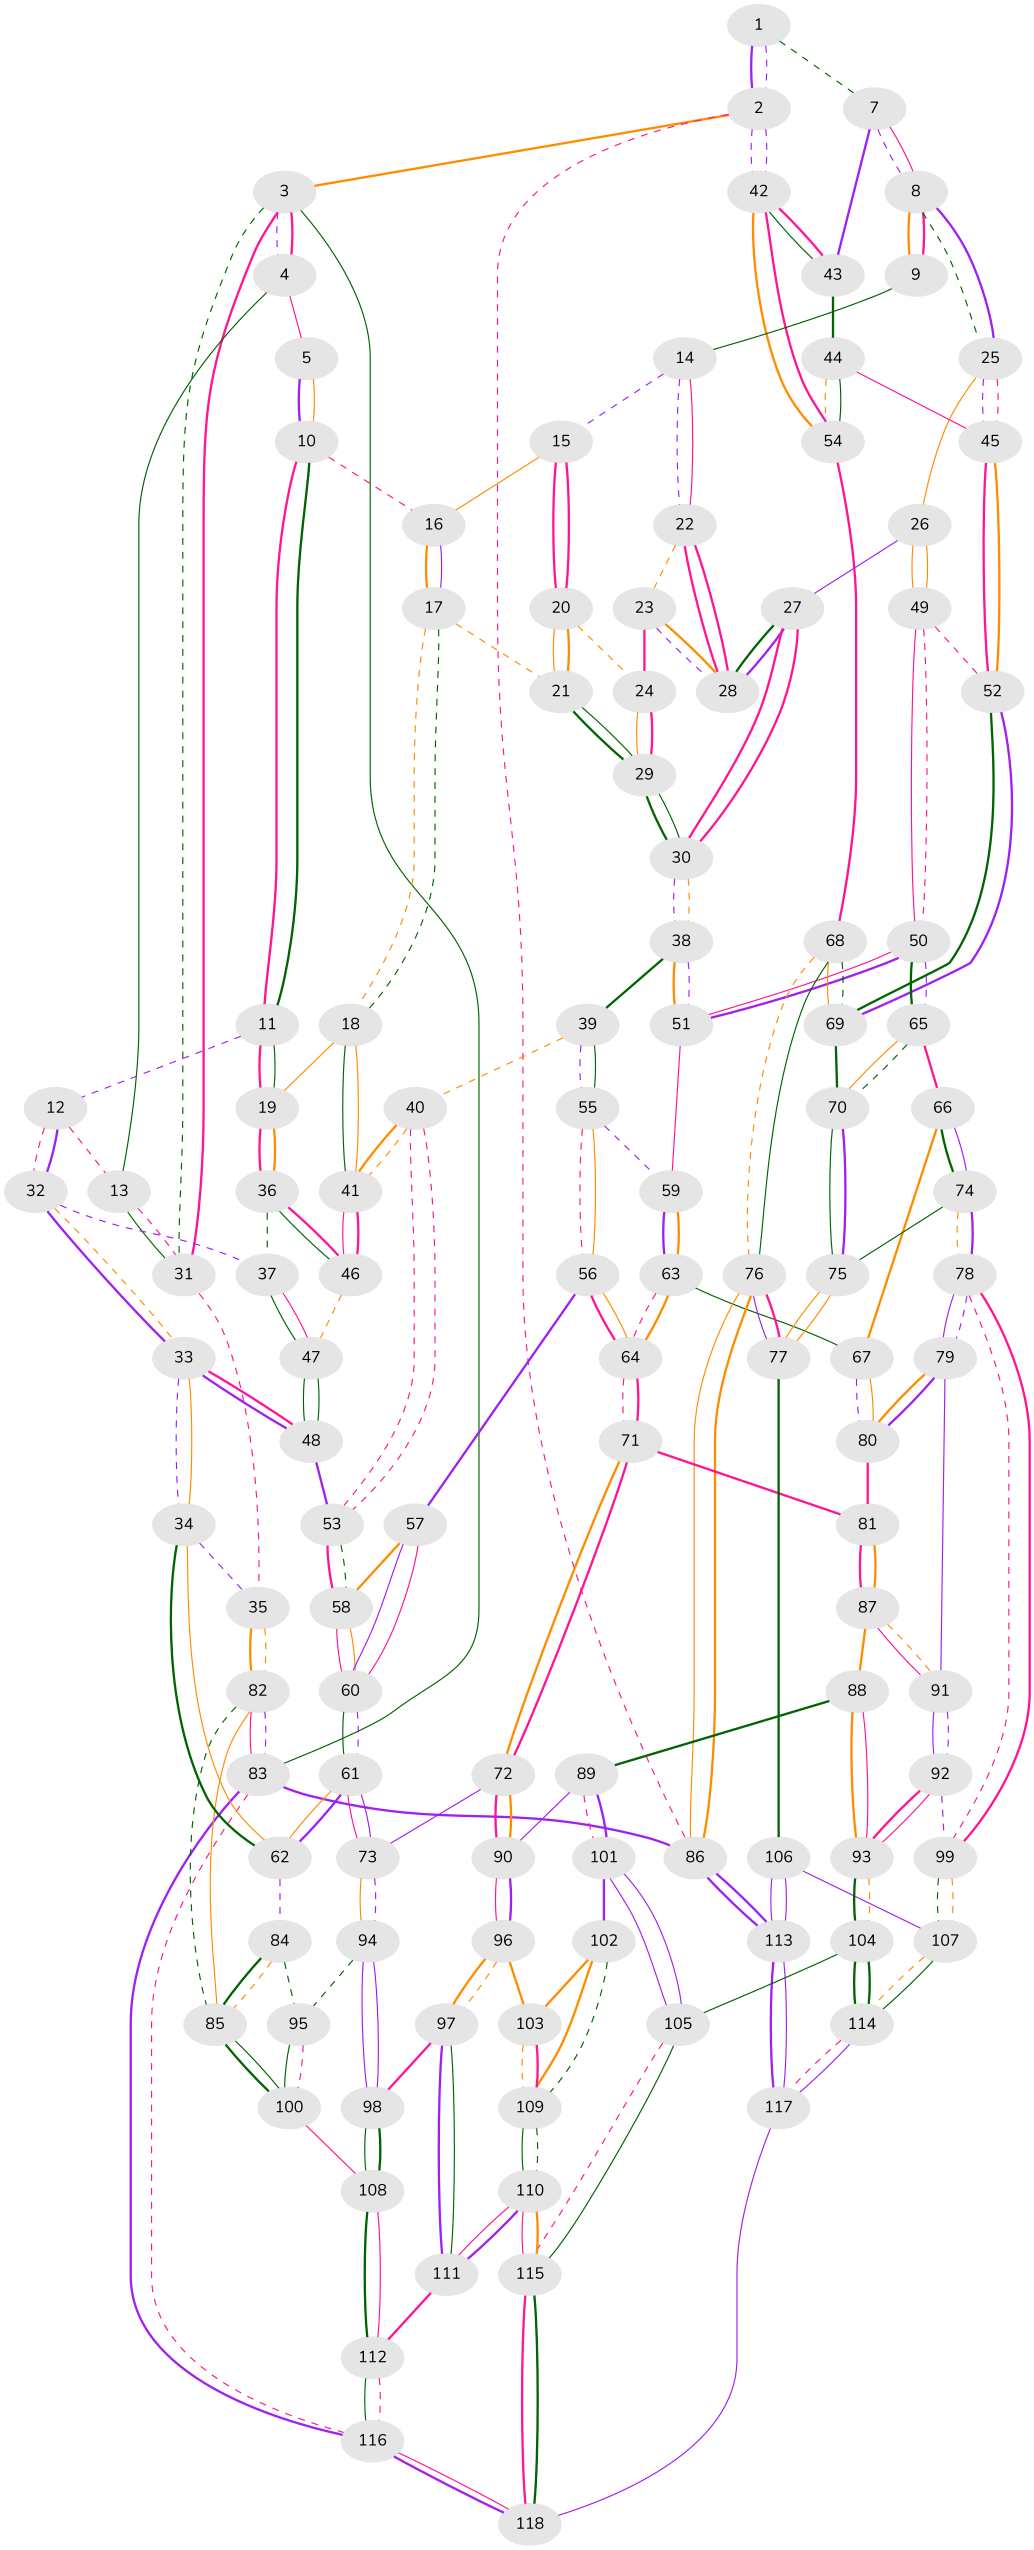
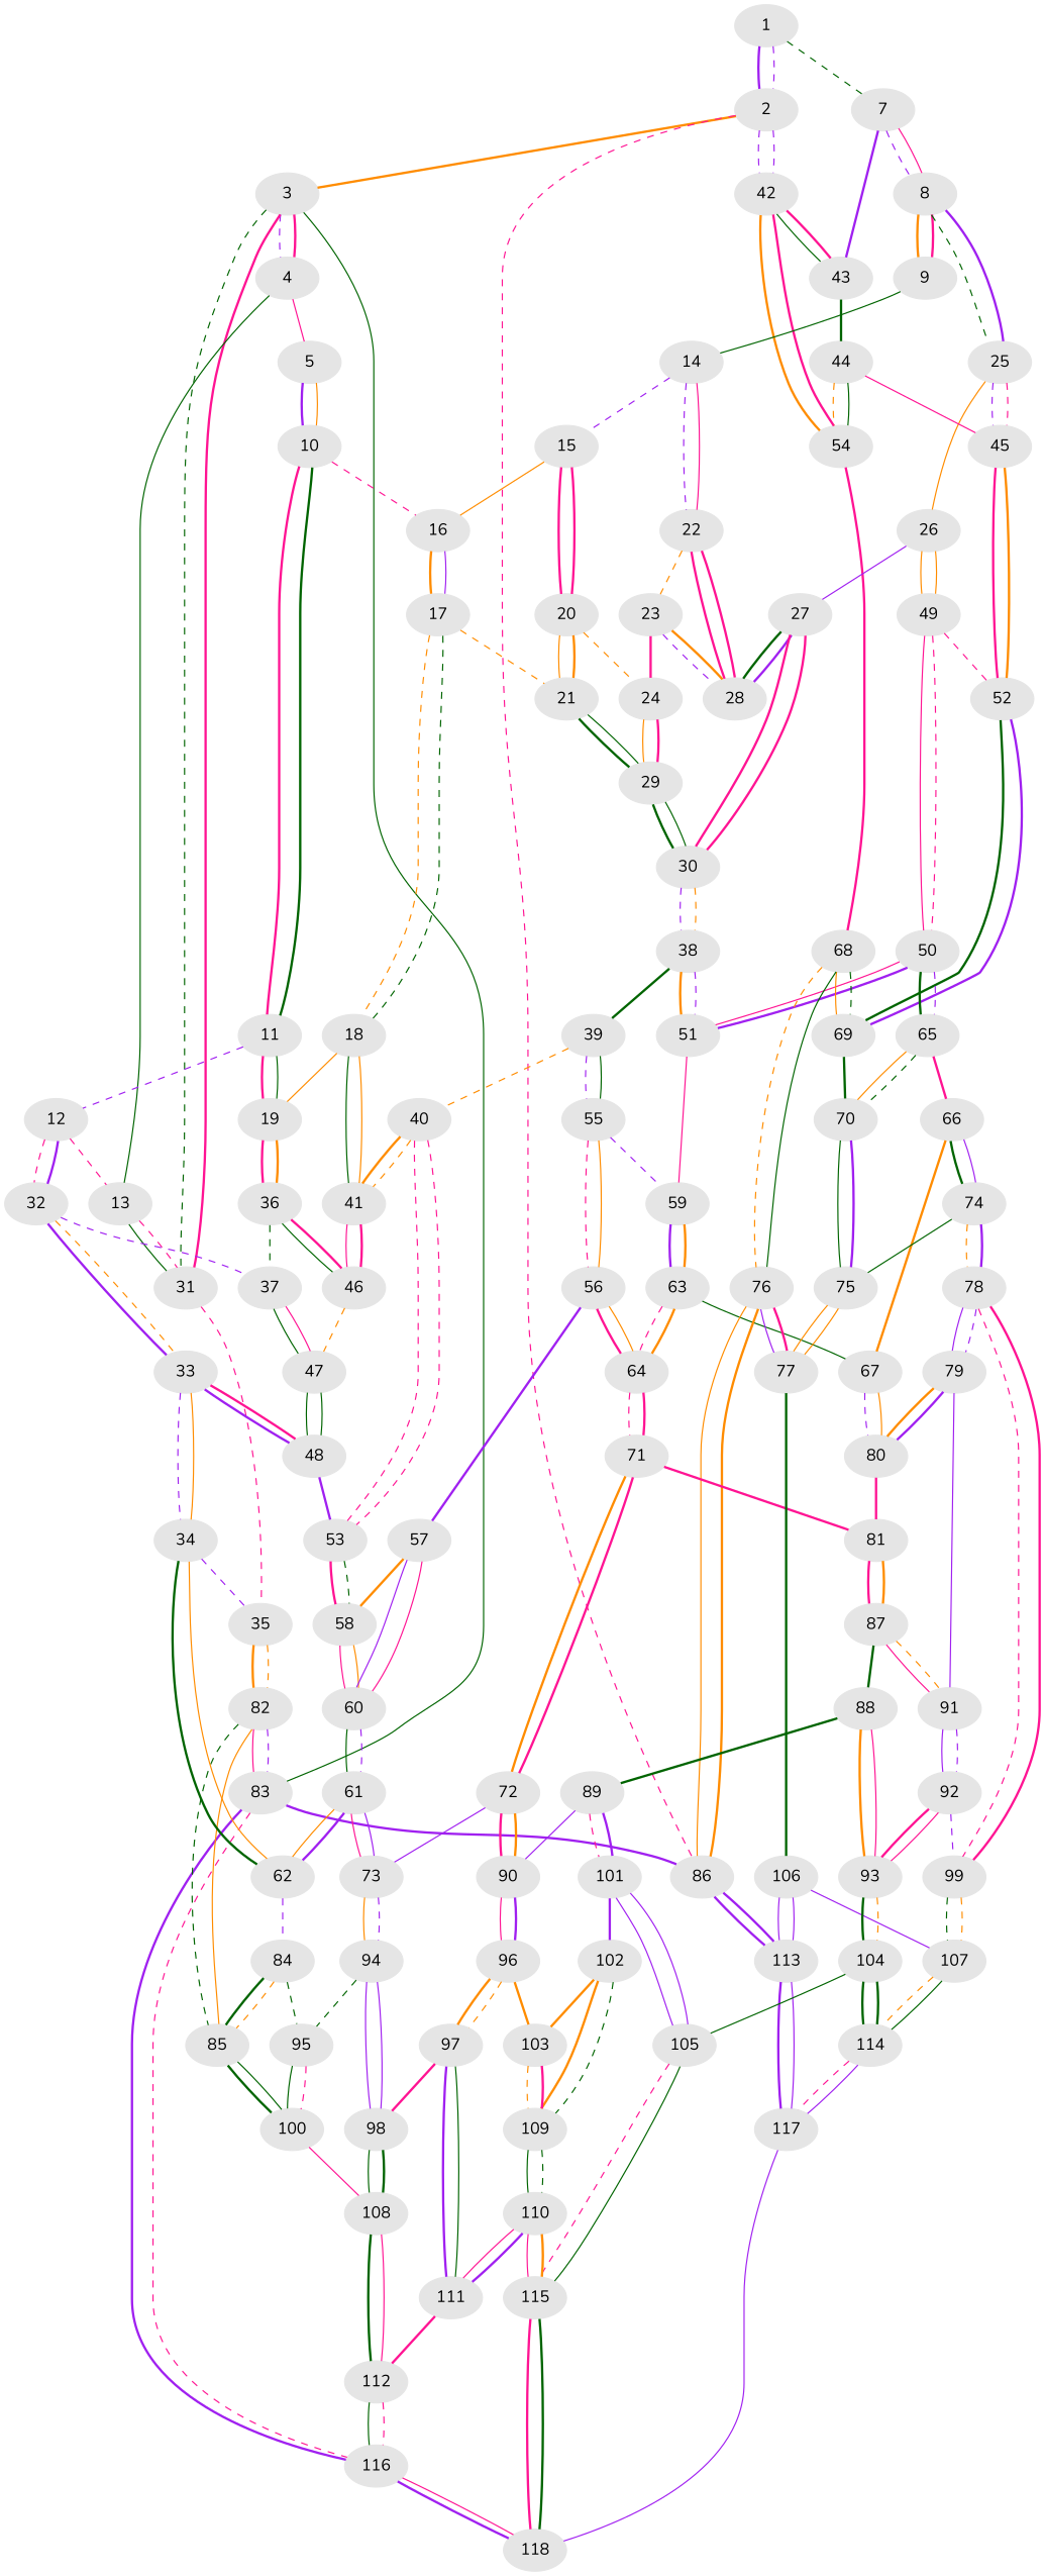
  graph {
    fontname=Nunito
    node [color=gray90 fontname=Nunito style=filled]
    edge [color=deeppink fontname=Nunito style=bold]
    1
    2
    7
    3
    42
    86
    8
    43
    4
    31
    83
    54
    113
    5
    13
    35
    116
    10
    11
    16
    9
    14
    25
    44
    26
    45
    15
    22
    12
    19
    17
    32
    36
    33
    37
    20
    23
    28
    21
    24
    18
    41
    29
    46
    30
    27
    49
    52
    50
    38
    39
    51
    82
    34
    48
    47
    62
    53
    84
    85
    40
    55
    59
    56
    58
    68
    69
    65
    66
    70
    63
    60
    76
    57
    64
    71
    61
    67
    73
    94
    95
    80
    72
    81
    74
    75
    78
    77
    90
    87
    96
    98
    79
    99
    106
    107
    91
    92
    88
    100
    118
    108
    117
    89
    93
    101
    104
    102
    105
    97
    103
    114
    111
    109
    112
    115
    110
    1 -- 2 [color=purple]
    1 -- 2 [color=purple style=dashed]
    1 -- 7 [color=darkgreen style=dashed]
    2 -- 3 [color=darkorange]
    2 -- 42 [color=purple style=dashed]
    2 -- 42 [color=purple style=dashed]
    2 -- 86 [style=dashed]
    7 -- 8 [color=purple style=dashed]
    7 -- 8 [style=solid]
    7 -- 43 [color=purple]
    3 -- 4 [color=purple style=dashed]
    3 -- 4
    3 -- 31 [color=darkgreen style=dashed]
    3 -- 31
    3 -- 83 [color=darkgreen style=solid]
    42 -- 43 [color=darkgreen style=solid]
    42 -- 43
    42 -- 54 [color=darkorange]
    42 -- 54
    86 -- 113 [color=purple]
    86 -- 113 [color=purple]
    8 -- 9 [color=darkorange]
    8 -- 9
    8 -- 25 [color=darkgreen style=dashed]
    8 -- 25 [color=purple]
    43 -- 44 [color=darkgreen]
    4 -- 5 [style=solid]
    4 -- 13 [color=darkgreen style=solid]
    31 -- 35 [style=dashed]
    83 -- 86 [color=purple]
    83 -- 116 [color=purple]
    83 -- 116 [style=dashed]
    54 -- 68
    113 -- 117 [color=purple]
    113 -- 117 [color=purple style=solid]
    5 -- 10 [color=purple]
    5 -- 10 [color=darkorange style=solid]
    13 -- 31 [color=darkgreen style=solid]
    13 -- 31 [style=dashed]
    35 -- 82 [color=darkorange]
    35 -- 82 [color=darkorange style=dashed]
    116 -- 118 [color=purple]
    116 -- 118 [style=solid]
    10 -- 11
    10 -- 11 [color=darkgreen]
    10 -- 16 [style=dashed]
    11 -- 12 [color=purple style=dashed]
    11 -- 19
    11 -- 19 [color=darkgreen style=solid]
    16 -- 17 [color=darkorange]
    16 -- 17 [color=purple style=solid]
    9 -- 14 [color=darkgreen style=solid]
    14 -- 15 [color=purple style=dashed]
    14 -- 22 [color=purple style=dashed]
    14 -- 22 [style=solid]
    25 -- 26 [color=darkorange style=solid]
    25 -- 45 [color=purple style=dashed]
    25 -- 45 [style=dashed]
    44 -- 54 [color=darkorange style=dashed]
    44 -- 54 [color=darkgreen style=solid]
    44 -- 45 [style=solid]
    26 -- 27 [color=purple style=solid]
    26 -- 49 [color=darkorange style=solid]
    26 -- 49 [color=darkorange style=solid]
    45 -- 52
    45 -- 52 [color=darkorange]
    15 -- 16 [color=darkorange style=solid]
    15 -- 20
    15 -- 20
    22 -- 23 [color=darkorange style=dashed]
    22 -- 28
    22 -- 28
    12 -- 13 [style=dashed]
    12 -- 32 [style=dashed]
    12 -- 32 [color=purple]
    19 -- 36
    19 -- 36 [color=darkorange]
    17 -- 21 [color=darkorange style=dashed]
    17 -- 18 [color=darkorange style=dashed]
    17 -- 18 [color=darkgreen style=dashed]
    32 -- 33 [color=purple]
    32 -- 33 [color=darkorange style=dashed]
    32 -- 37 [color=purple style=dashed]
    36 -- 37 [color=darkgreen style=dashed]
    36 -- 46 [color=darkgreen style=solid]
    36 -- 46
    33 -- 34 [color=purple style=dashed]
    33 -- 34 [color=darkorange style=solid]
    33 -- 48 [color=purple]
    33 -- 48
    37 -- 47 [color=darkgreen style=solid]
    37 -- 47 [style=solid]
    20 -- 21 [color=darkorange style=solid]
    20 -- 21 [color=darkorange]
    20 -- 24 [color=darkorange style=dashed]
    23 -- 28 [color=purple style=dashed]
    23 -- 28 [color=darkorange]
    23 -- 24
    21 -- 29 [color=darkgreen]
    21 -- 29 [color=darkgreen style=solid]
    24 -- 29 [color=darkorange style=solid]
    24 -- 29
    18 -- 19 [color=darkorange style=solid]
    18 -- 41 [color=darkgreen style=solid]
    18 -- 41 [color=darkorange style=solid]
    41 -- 46 [style=solid]
    41 -- 46
    29 -- 30 [color=darkgreen]
    29 -- 30 [color=darkgreen style=solid]
    46 -- 47 [color=darkorange style=dashed]
    30 -- 38 [color=purple style=dashed]
    30 -- 38 [color=darkorange style=dashed]
    27 -- 28 [color=darkgreen]
    27 -- 28 [color=purple]
    27 -- 30
    27 -- 30
    49 -- 52 [style=dashed]
    49 -- 50 [style=solid]
    49 -- 50 [style=dashed]
    52 -- 69 [color=darkgreen]
    52 -- 69 [color=purple]
    50 -- 51 [style=solid]
    50 -- 51 [color=purple]
    50 -- 65 [color=darkgreen]
    50 -- 65 [color=purple style=dashed]
    38 -- 39 [color=darkgreen]
    38 -- 51 [color=darkorange]
    38 -- 51 [color=purple style=dashed]
    39 -- 40 [color=darkorange style=dashed]
    39 -- 55 [color=purple style=dashed]
    39 -- 55 [color=darkgreen style=solid]
    51 -- 59 [style=solid]
    82 -- 83 [style=solid]
    82 -- 83 [color=purple style=dashed]
    82 -- 85 [color=darkgreen style=dashed]
    82 -- 85 [color=darkorange style=solid]
    34 -- 35 [color=purple style=dashed]
    34 -- 62 [color=darkgreen]
    34 -- 62 [color=darkorange style=solid]
    48 -- 53 [color=purple]
    47 -- 48 [color=darkgreen style=solid]
    47 -- 48 [color=darkgreen style=solid]
    62 -- 84 [color=purple style=dashed]
    53 -- 58
    53 -- 58 [color=darkgreen style=dashed]
    84 -- 85 [color=darkgreen]
    84 -- 85 [color=darkorange style=dashed]
    84 -- 95 [color=darkgreen style=dashed]
    85 -- 100 [color=darkgreen]
    85 -- 100 [color=darkgreen style=solid]
    40 -- 41 [color=darkorange]
    40 -- 41 [color=darkorange style=dashed]
    40 -- 53 [style=dashed]
    40 -- 53 [style=dashed]
    55 -- 59 [color=purple style=dashed]
    55 -- 56 [style=dashed]
    55 -- 56 [color=darkorange style=solid]
    59 -- 63 [color=purple]
    59 -- 63 [color=darkorange]
    56 -- 57 [color=purple]
    56 -- 64
    56 -- 64 [color=darkorange style=solid]
    58 -- 60 [style=solid]
    58 -- 60 [color=darkorange style=solid]
    68 -- 69 [color=darkorange style=solid]
    68 -- 69 [color=darkgreen style=dashed]
    68 -- 76 [color=darkorange style=dashed]
    68 -- 76 [color=darkgreen style=solid]
    69 -- 70 [color=darkgreen]
    65 -- 66
    65 -- 70 [color=darkorange style=solid]
    65 -- 70 [color=darkgreen style=dashed]
    66 -- 67 [color=darkorange]
    66 -- 74 [color=darkgreen]
    66 -- 74 [color=purple style=solid]
    70 -- 75 [color=darkgreen style=solid]
    70 -- 75 [color=purple]
    63 -- 64 [style=dashed]
    63 -- 64 [color=darkorange]
    63 -- 67 [color=darkgreen style=solid]
    60 -- 61 [color=darkgreen style=solid]
    60 -- 61 [color=purple style=dashed]
    76 -- 86 [color=darkorange style=solid]
    76 -- 86 [color=darkorange]
    76 -- 77 [color=purple style=solid]
    76 -- 77
    57 -- 58 [color=darkorange]
    57 -- 60 [color=purple style=solid]
    57 -- 60 [style=solid]
    64 -- 71 [style=dashed]
    64 -- 71
    71 -- 72 [color=darkorange]
    71 -- 72
    71 -- 81
    61 -- 62 [color=darkorange style=solid]
    61 -- 62 [color=purple]
    61 -- 73 [style=solid]
    61 -- 73 [color=purple style=solid]
    67 -- 80 [color=purple style=dashed]
    67 -- 80 [color=darkorange style=solid]
    73 -- 94 [color=darkorange style=solid]
    73 -- 94 [color=purple style=dashed]
    94 -- 95 [color=darkgreen style=dashed]
    94 -- 98 [color=purple style=solid]
    94 -- 98 [color=purple style=solid]
    95 -- 100 [color=darkgreen style=solid]
    95 -- 100 [style=dashed]
    80 -- 81
    72 -- 73 [color=purple style=solid]
    72 -- 90
    72 -- 90 [color=darkorange]
    81 -- 87
    81 -- 87 [color=darkorange]
    74 -- 75 [color=darkgreen style=solid]
    74 -- 78 [color=darkorange style=dashed]
    74 -- 78 [color=purple]
    75 -- 77 [color=darkorange style=solid]
    75 -- 77 [color=darkorange style=solid]
    78 -- 79 [color=purple style=solid]
    78 -- 79 [color=purple style=dashed]
    78 -- 99 [style=dashed]
    78 -- 99
    77 -- 106 [color=darkgreen]
    90 -- 96 [style=solid]
    90 -- 96 [color=purple]
    87 -- 91 [style=solid]
    87 -- 91 [color=darkorange style=dashed]
-   87 -- 88 [color=darkorange]
+   87 -- 88 [color=darkgreen]
    96 -- 97 [color=darkorange]
    96 -- 97 [color=darkorange style=dashed]
    96 -- 103 [color=darkorange]
    98 -- 108 [color=darkgreen style=solid]
    98 -- 108 [color=darkgreen]
    79 -- 80 [color=darkorange]
    79 -- 80 [color=purple]
    79 -- 91 [color=purple style=solid]
    99 -- 107 [color=darkgreen style=dashed]
    99 -- 107 [color=darkorange style=dashed]
    106 -- 113 [color=purple style=solid]
    106 -- 113 [color=purple style=solid]
    106 -- 107 [color=purple style=solid]
    107 -- 114 [color=darkorange style=dashed]
    107 -- 114 [color=darkgreen style=solid]
    91 -- 92 [color=purple style=solid]
    91 -- 92 [color=purple style=dashed]
    92 -- 99 [color=purple style=dashed]
    92 -- 93
    92 -- 93 [style=solid]
    88 -- 89 [color=darkgreen]
    88 -- 93 [color=darkorange]
    88 -- 93 [style=solid]
    100 -- 108 [style=solid]
    108 -- 112 [color=darkgreen]
    108 -- 112 [style=solid]
    117 -- 118 [color=purple style=solid]
    89 -- 90 [color=purple style=solid]
    89 -- 101 [style=dashed]
    89 -- 101 [color=purple]
    93 -- 104 [color=darkgreen]
    93 -- 104 [color=darkorange style=dashed]
    101 -- 102 [color=purple]
    101 -- 105 [color=purple style=solid]
    101 -- 105 [color=purple style=solid]
    104 -- 105 [color=darkgreen style=solid]
    104 -- 114 [color=darkgreen]
    104 -- 114 [color=darkgreen]
    102 -- 103 [color=darkorange]
    102 -- 109 [color=darkorange]
    102 -- 109 [color=darkgreen style=dashed]
    105 -- 115 [style=dashed]
    105 -- 115 [color=darkgreen style=solid]
    97 -- 98
    97 -- 111 [color=purple]
    97 -- 111 [color=darkgreen style=solid]
    103 -- 109 [color=darkorange style=dashed]
    103 -- 109
    114 -- 117 [style=dashed]
    114 -- 117 [color=purple style=solid]
    111 -- 112
    109 -- 110 [color=darkgreen style=solid]
    109 -- 110 [color=darkgreen style=dashed]
    112 -- 116 [color=darkgreen style=solid]
    112 -- 116 [style=dashed]
    115 -- 118
    115 -- 118 [color=darkgreen]
    110 -- 111 [style=solid]
    110 -- 111 [color=purple]
    110 -- 115 [style=solid]
    110 -- 115 [color=darkorange]
  }
